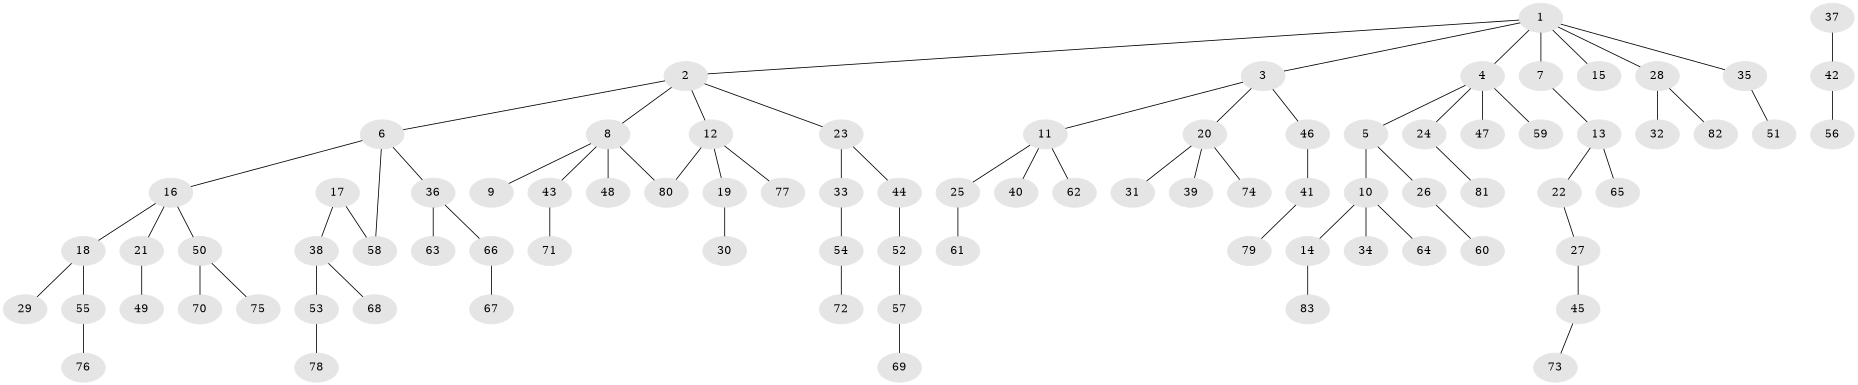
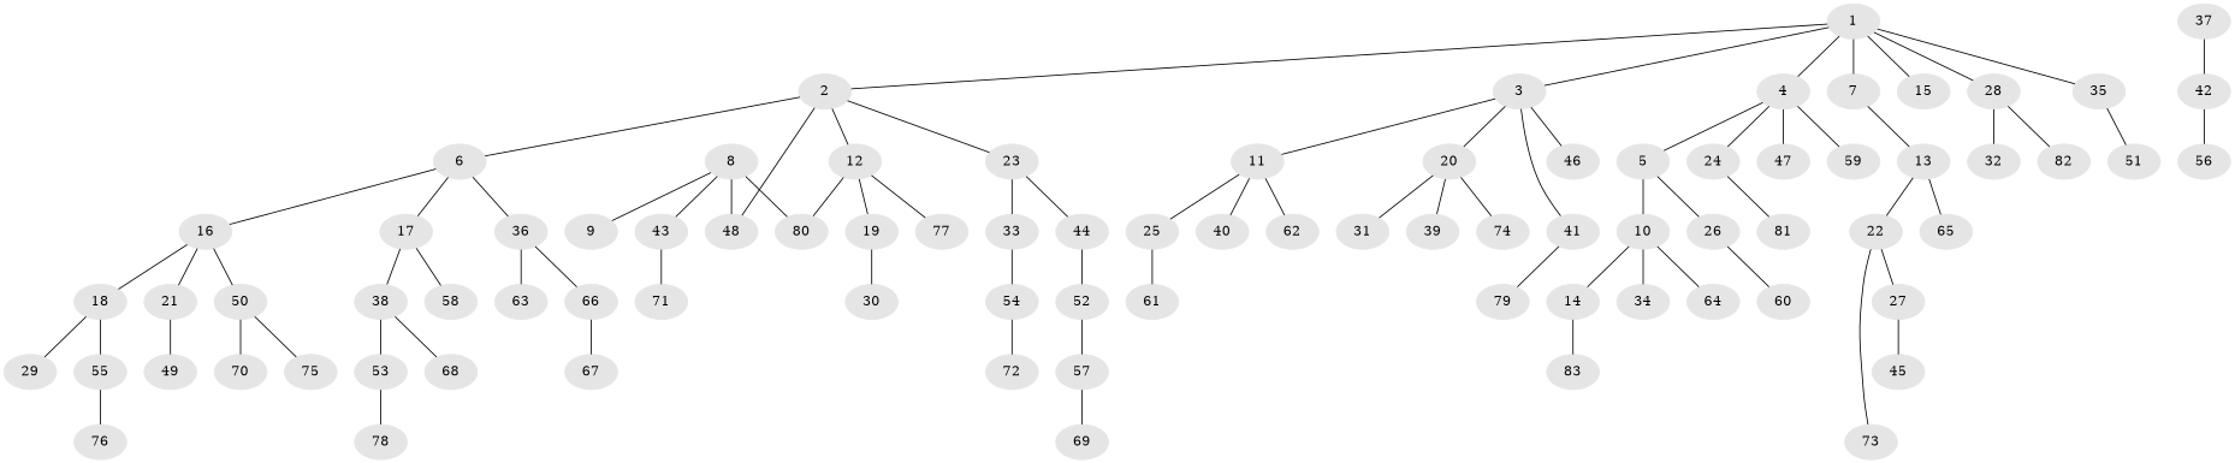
  graph {
    node [color=gray90 style=filled]
    1
    2
    3
    4
    7
    15
    28
    35
    6
    8
    12
    23
    11
    20
    41
    46
    5
    24
    47
    59
    13
    32
    82
    51
    16
    17
    36
    9
    43
    48
    80
    19
    77
    33
    44
    25
    40
    62
    31
    39
    74
    79
    10
    26
    81
    14
    34
    64
    60
    18
    21
    50
    38
    58
    63
    66
    22
    65
    71
    83
    61
    30
    37
    42
    27
    29
    55
    49
    70
    75
    53
    68
    76
    45
    54
    52
    73
    72
    67
    56
    78
    57
    69
    1 -- 2
    1 -- 3
    1 -- 4
    1 -- 7
    1 -- 15
    1 -- 28
    1 -- 35
    2 -- 6
-   2 -- 8
+   2 -- 48
    2 -- 12
    2 -- 23
    3 -- 11
    3 -- 20
-   46 -- 41
+   3 -- 41
    3 -- 46
    4 -- 5
    4 -- 24
    4 -- 47
    4 -- 59
    7 -- 13
    28 -- 32
    28 -- 82
    35 -- 51
    6 -- 16
-   6 -- 58
+   6 -- 17
    6 -- 36
    8 -- 9
    8 -- 43
    8 -- 48
    8 -- 80
    12 -- 80
    12 -- 19
    12 -- 77
    23 -- 33
    23 -- 44
    11 -- 25
    11 -- 40
    11 -- 62
    20 -- 31
    20 -- 39
    20 -- 74
    41 -- 79
    5 -- 10
    5 -- 26
    24 -- 81
    13 -- 22
    13 -- 65
    16 -- 18
    16 -- 21
    16 -- 50
    17 -- 38
    17 -- 58
    36 -- 63
    36 -- 66
    43 -- 71
    19 -- 30
    33 -- 54
    44 -- 52
    25 -- 61
    10 -- 14
    10 -- 34
    10 -- 64
    26 -- 60
    14 -- 83
    18 -- 29
    18 -- 55
    21 -- 49
    50 -- 70
    50 -- 75
    38 -- 53
    38 -- 68
    66 -- 67
    22 -- 27
    37 -- 42
    42 -- 56
    27 -- 45
    55 -- 76
    53 -- 78
-   45 -- 73
+   22 -- 73
    54 -- 72
    52 -- 57
    57 -- 69
  }
